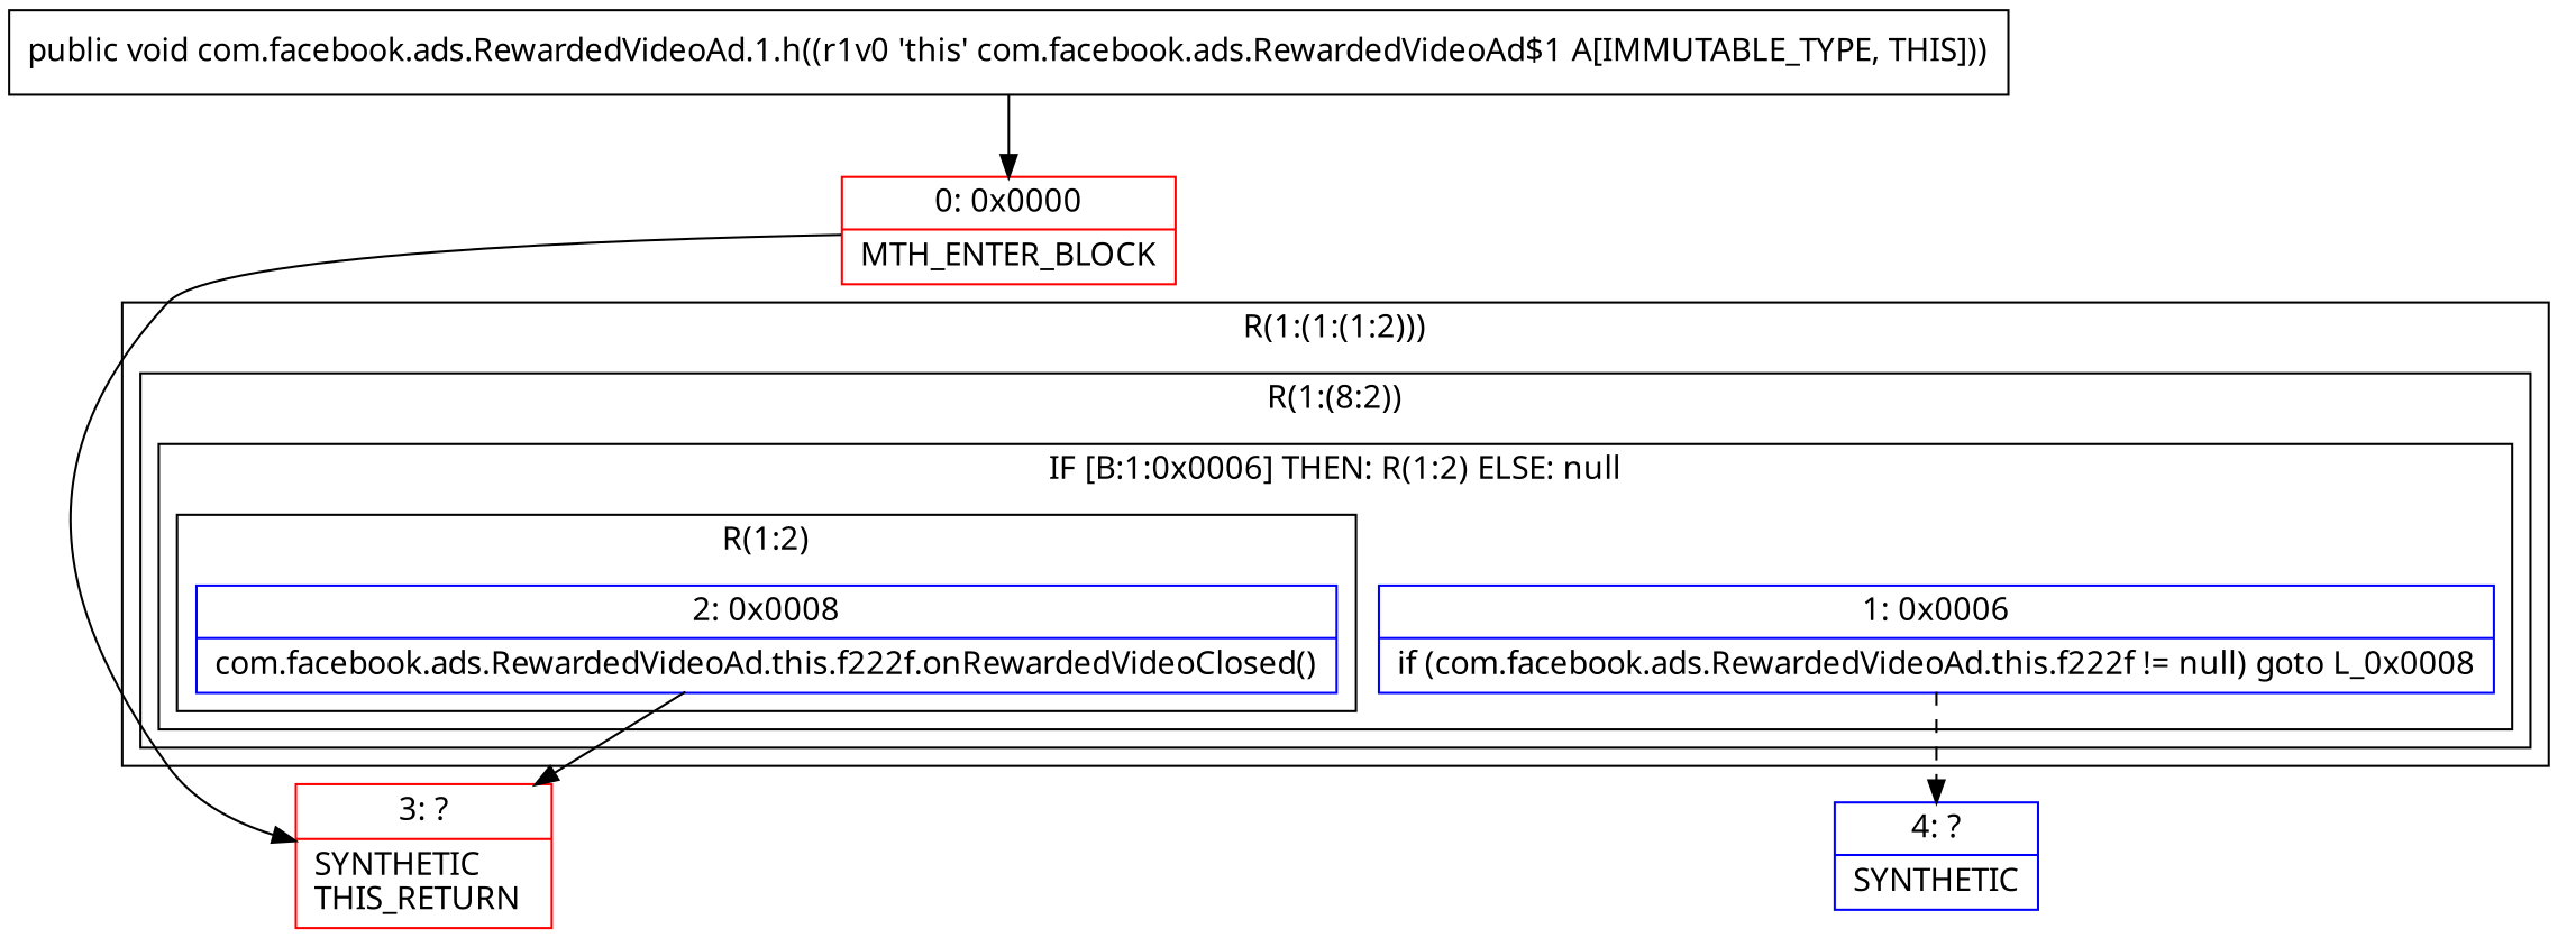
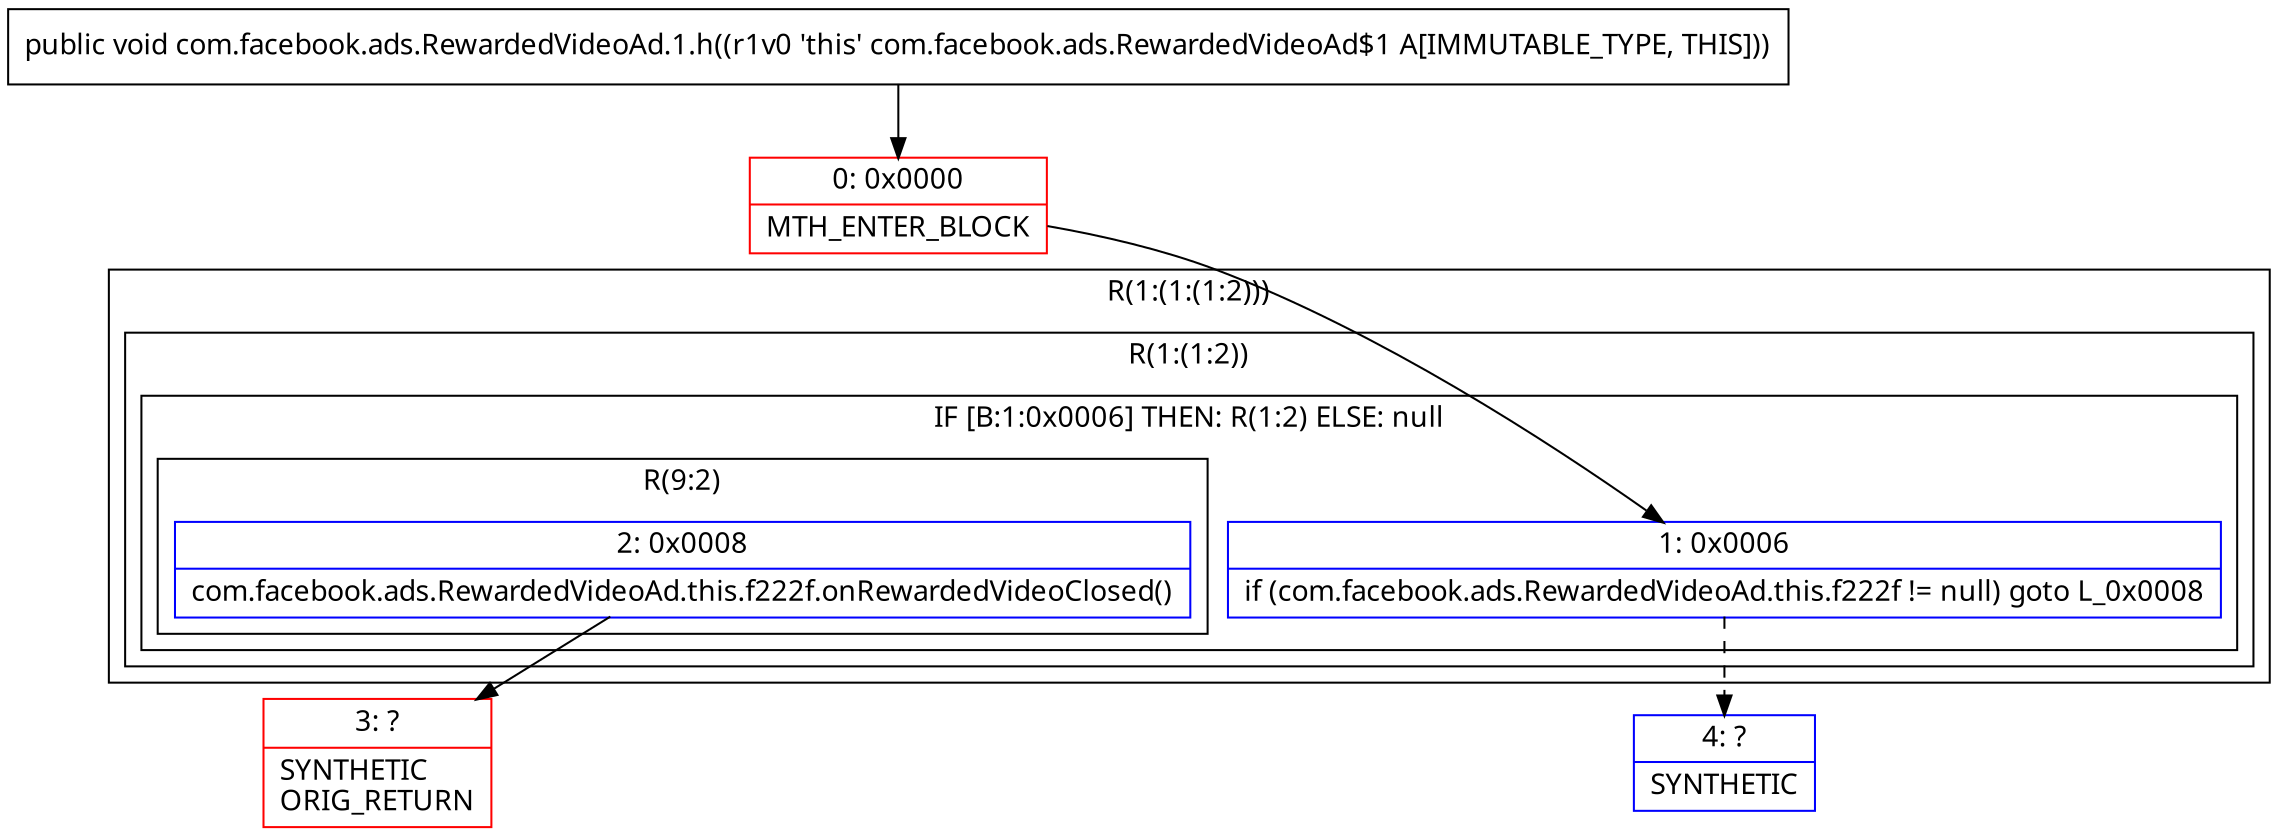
  digraph {
    fontname="Noto Sans"
    node [color=blue fontname="Noto Sans" shape=record]
    edge [fontname="Noto Sans"]
    n1 [label="{2\:\ 0x0008|com.facebook.ads.RewardedVideoAd.this.f222f.onRewardedVideoClosed()\l}"]
    n2 [label="{1\:\ 0x0006|if (com.facebook.ads.RewardedVideoAd.this.f222f != null) goto L_0x0008\l}"]
-   n3 [color=red label="{3\:\ ?|SYNTHETIC\lTHIS_RETURN\l}"]
+   n3 [color=red label="{3\:\ ?|SYNTHETIC\lORIG_RETURN\l}"]
    n4 [label="{4\:\ ?|SYNTHETIC\l}"]
    n5 [color=red label="{0\:\ 0x0000|MTH_ENTER_BLOCK\l}"]
    n6 [label="{public void com.facebook.ads.RewardedVideoAd.1.h((r1v0 'this' com.facebook.ads.RewardedVideoAd$1 A[IMMUTABLE_TYPE, THIS])) }" color=""]
    subgraph cluster_1 {
      label="R(1:(1:(1:2)))"
      subgraph cluster_2 {
-       label="R(1:(8:2))"
+       label="R(1:(1:2))"
        subgraph cluster_3 {
          label="IF [B:1:0x0006] THEN: R(1:2) ELSE: null"
          n2
          subgraph cluster_4 {
-           label="R(1:2)"
+           label="R(9:2)"
            n1
          }
        }
      }
    }
    n1 -> n3
    n2 -> n4 [style=dashed]
-   n5 -> n3
+   n5 -> n2
    n6 -> n5
  }
